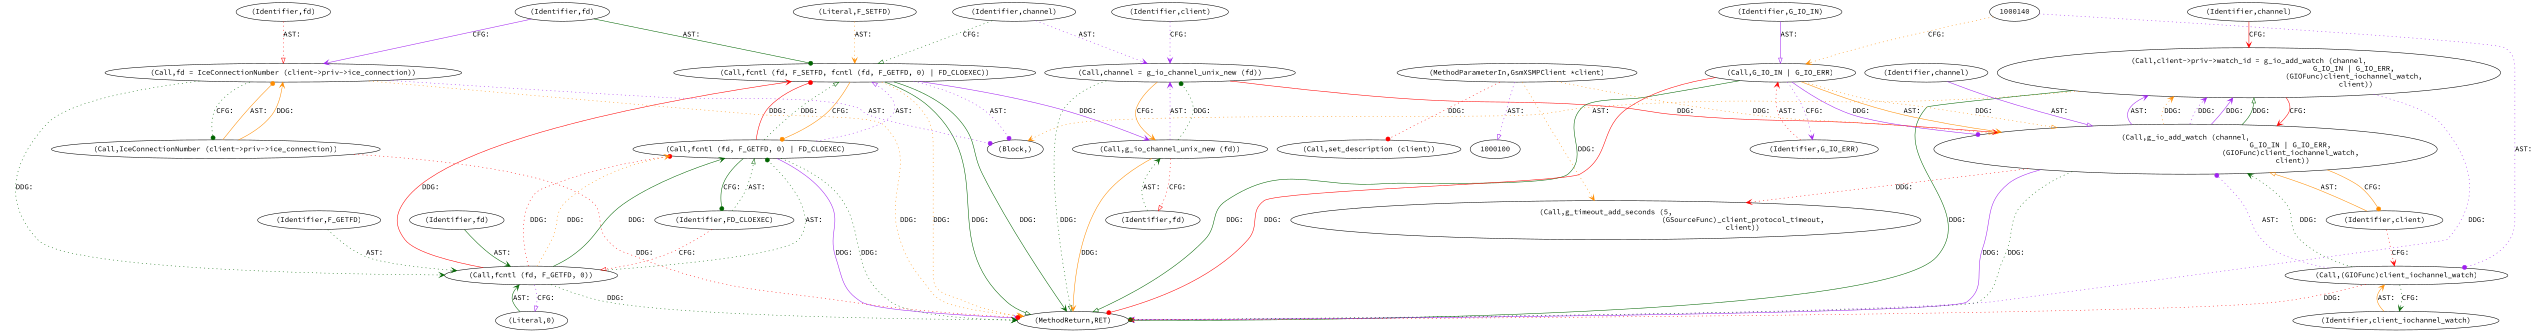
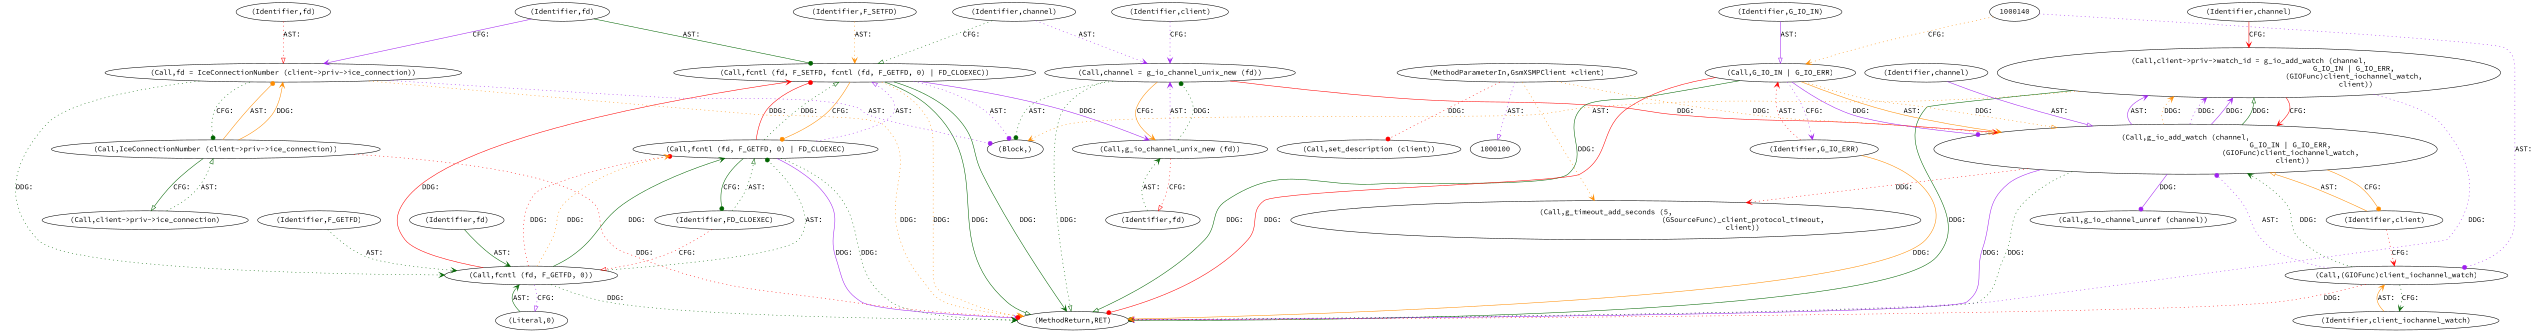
  digraph {
    fontname="Source Code Pro"
    node [fontname="Source Code Pro"]
    edge [arrowhead=vee color=darkgreen fontname="Source Code Pro" style=dotted]
    n1 [label="(Call,client->priv->watch_id = g_io_add_watch (channel,\n                                                 G_IO_IN | G_IO_ERR,\n                                                 (GIOFunc)client_iochannel_watch,\n                                                  client))"]
    n2 [label="(Call,g_io_add_watch (channel,\n                                                 G_IO_IN | G_IO_ERR,\n                                                 (GIOFunc)client_iochannel_watch,\n                                                  client))"]
    n3 [label="(Block,)"]
    n4 [label="(MethodReturn,RET)"]
    n5 [label="(Identifier,client)"]
+   n6 [label="(Call,g_io_channel_unref (channel))"]
    n7 [label="(Call,g_timeout_add_seconds (5,\n                                                                (GSourceFunc)_client_protocol_timeout,\n                                                                client))"]
    n8 [label="(Call,(GIOFunc)client_iochannel_watch)"]
    n9 [label="(Call,channel = g_io_channel_unix_new (fd))"]
    n10 [label="(Call,g_io_channel_unix_new (fd))"]
    n11 [label="(Identifier,fd)"]
    n12 [label="(Call,fcntl (fd, F_SETFD, fcntl (fd, F_GETFD, 0) | FD_CLOEXEC))"]
    n13 [label="(Call,fcntl (fd, F_GETFD, 0) | FD_CLOEXEC)"]
    n14 [label="(Identifier,FD_CLOEXEC)"]
    n15 [label="(Call,fcntl (fd, F_GETFD, 0))"]
    n16 [label="(Literal,0)"]
    n17 [label="(Call,fd = IceConnectionNumber (client->priv->ice_connection))"]
    n18 [label="(Call,IceConnectionNumber (client->priv->ice_connection))"]
+   n19 [label="(Call,client->priv->ice_connection)"]
    n20 [label="(Call,G_IO_IN | G_IO_ERR)"]
    n21 [label="(Identifier,G_IO_ERR)"]
    n22 [label="(Identifier,client_iochannel_watch)"]
    n23 [label="(MethodParameterIn,GsmXSMPClient *client)"]
    n24 [label="(Call,set_description (client))"]
    1000100
    n26 [label="(Identifier,fd)"]
    n27 [label="(Identifier,channel)"]
    n28 [label="(Identifier,channel)"]
    n29 [label="(Identifier,G_IO_IN)"]
    n30 [label="(Identifier,fd)"]
    n31 [label="(Identifier,channel)"]
    n32 [label="(Identifier,F_GETFD)"]
    n33 [label="(Identifier,fd)"]
-   n34 [label="(Literal,F_SETFD)"]
+   n34 [label="(Identifier,F_SETFD)"]
    n35 [label="(Identifier,client)"]
    1000140
    n1 -> n2 [color=red label="CFG: " style=solid]
    n1 -> n3 [color=darkorange label="AST: "]
    n1 -> n4 [color=purple label="DDG: "]
    n1 -> n4 [arrowhead=onormal label="DDG: " style=solid]
    n2 -> n1 [color=purple label="AST: " style=solid]
    n2 -> n1 [color=darkorange label="DDG: "]
    n2 -> n1 [color=purple label="DDG: "]
    n2 -> n1 [color=purple label="DDG: " style=solid]
    n2 -> n1 [arrowhead=onormal label="DDG: " style=solid]
    n2 -> n4 [color=purple label="DDG: " style=solid]
    n2 -> n4 [arrowhead=dot label="DDG: "]
    n2 -> n5 [arrowhead=dot color=darkorange label="CFG: " style=solid]
+   n2 -> n6 [arrowhead=dot color=purple label="DDG: " style=solid]
    n2 -> n7 [color=red label="DDG: "]
    n5 -> n2 [arrowhead=onormal color=darkorange label="AST: " style=solid]
    n5 -> n8 [color=red label="CFG: "]
    n8 -> n2 [arrowhead=dot color=purple label="AST: "]
    n8 -> n2 [label="DDG: "]
    n8 -> n4 [arrowhead=onormal color=red label="DDG: "]
    n8 -> n22 [label="CFG: "]
    n9 -> n2 [color=red label="DDG: " style=solid]
+   n9 -> n3 [arrowhead=dot label="AST: "]
    n9 -> n4 [arrowhead=onormal label="DDG: "]
    n9 -> n10 [color=darkorange label="CFG: " style=solid]
-   n10 -> n4 [color=darkorange label="DDG: " style=solid]
+   n21 -> n4 [color=darkorange label="DDG: " style=solid]
    n10 -> n9 [color=purple label="AST: "]
    n10 -> n9 [arrowhead=dot label="DDG: "]
    n10 -> n11 [arrowhead=onormal color=red label="CFG: "]
    n11 -> n10 [label="AST: "]
    n12 -> n3 [arrowhead=dot color=purple label="AST: "]
    n12 -> n4 [color=darkorange label="DDG: "]
    n12 -> n4 [arrowhead=onormal label="DDG: " style=solid]
    n12 -> n4 [label="DDG: " style=solid]
    n12 -> n10 [color=purple label="DDG: " style=solid]
    n12 -> n13 [arrowhead=dot color=darkorange label="CFG: " style=solid]
    n13 -> n4 [color=purple label="DDG: " style=solid]
    n13 -> n4 [label="DDG: "]
    n13 -> n12 [arrowhead=onormal color=purple label="AST: "]
    n13 -> n12 [arrowhead=dot color=red label="DDG: " style=solid]
    n13 -> n12 [arrowhead=onormal label="DDG: "]
    n13 -> n14 [arrowhead=dot label="CFG: " style=solid]
    n14 -> n13 [arrowhead=onormal label="AST: "]
    n14 -> n15 [arrowhead=onormal color=red label="CFG: "]
    n15 -> n4 [label="DDG: "]
    n15 -> n12 [color=red label="DDG: " style=solid]
    n15 -> n13 [arrowhead=dot label="AST: "]
    n15 -> n13 [arrowhead=dot color=red label="DDG: "]
    n15 -> n13 [label="DDG: " style=solid]
    n15 -> n13 [color=darkorange label="DDG: "]
    n15 -> n16 [arrowhead=onormal color=purple label="CFG: "]
    n16 -> n15 [label="AST: " style=solid]
    n17 -> n3 [arrowhead=dot color=purple label="AST: "]
    n17 -> n4 [color=darkorange label="DDG: "]
    n17 -> n15 [label="DDG: "]
    n17 -> n18 [arrowhead=dot label="CFG: "]
    n18 -> n4 [arrowhead=dot color=red label="DDG: "]
    n18 -> n17 [arrowhead=dot color=darkorange label="AST: " style=solid]
    n18 -> n17 [color=darkorange label="DDG: " style=solid]
+   n18 -> n19 [arrowhead=onormal label="CFG: " style=solid]
+   n19 -> n18 [arrowhead=onormal label="AST: "]
    n20 -> n2 [color=darkorange label="AST: " style=solid]
    n20 -> n2 [arrowhead=onormal color=darkorange label="DDG: "]
    n20 -> n2 [arrowhead=dot color=purple label="DDG: " style=solid]
    n20 -> n4 [arrowhead=onormal label="DDG: " style=solid]
    n20 -> n4 [arrowhead=dot color=red label="DDG: " style=solid]
    n20 -> n21 [color=purple label="CFG: "]
    n21 -> n20 [color=red label="AST: "]
    n22 -> n8 [color=darkorange label="AST: " style=solid]
    n23 -> n2 [arrowhead=onormal color=darkorange label="DDG: "]
    n23 -> n7 [color=darkorange label="DDG: "]
    n23 -> n24 [arrowhead=dot color=red label="DDG: "]
    n23 -> 1000100 [arrowhead=onormal color=purple label="AST: "]
    n26 -> n17 [arrowhead=onormal color=red label="AST: "]
    n27 -> n1 [color=red label="CFG: " style=solid]
    n28 -> n2 [arrowhead=onormal color=purple label="AST: " style=solid]
    n29 -> n20 [arrowhead=onormal color=purple label="AST: " style=solid]
    n30 -> n12 [arrowhead=dot label="AST: " style=solid]
    n30 -> n17 [color=purple label="CFG: " style=solid]
    n31 -> n9 [color=purple label="AST: "]
    n31 -> n12 [arrowhead=onormal label="CFG: "]
    n32 -> n15 [label="AST: "]
    n33 -> n15 [label="AST: " style=solid]
    n34 -> n12 [color=darkorange label="AST: "]
    n35 -> n9 [color=purple label="CFG: "]
    1000140 -> n8 [arrowhead=dot color=purple label="AST: "]
    1000140 -> n20 [color=darkorange label="CFG: "]
  }
